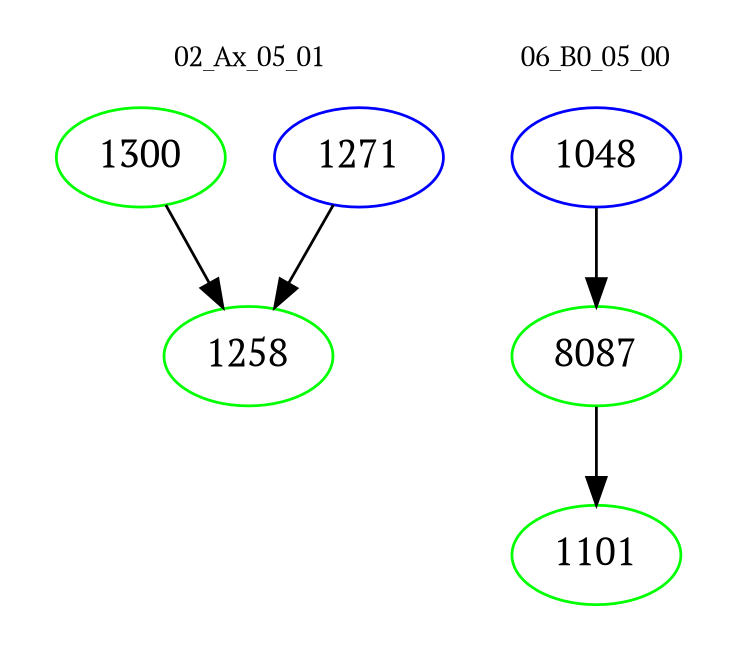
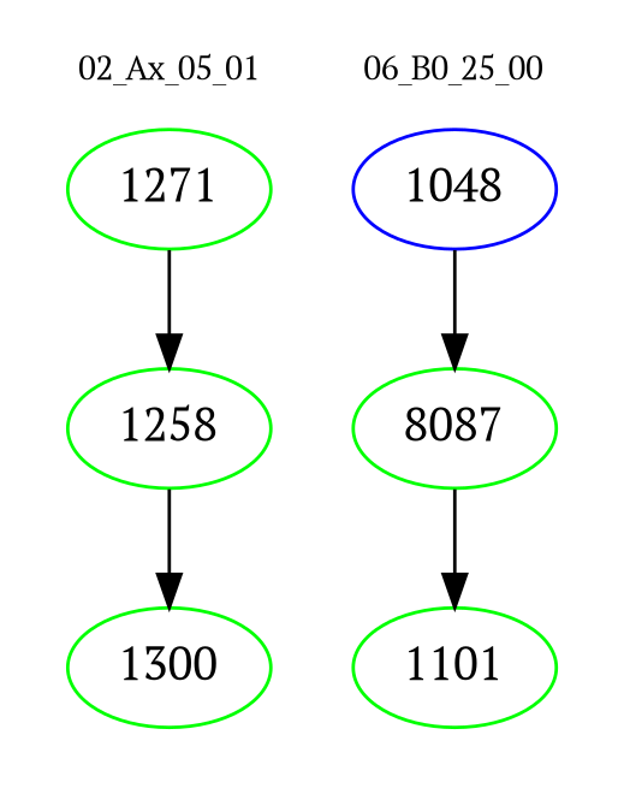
  digraph {
    fontname="PT Serif"
    node [color=green fontname="PT Serif"]
    edge [color=black fontname="PT Serif"]
-   n1 [color=blue label=1271]
+   n1 [label=1271]
    n2 [label=1258]
    n3 [label=1300]
    n4 [color=blue label=1048]
    n5 [label=8087]
    n6 [label=1101]
    subgraph cluster_1 {
      color=white
      fontsize=10
      label="02_Ax_05_01"
      n1
      n2
      n3
    }
    subgraph cluster_2 {
      color=white
      fontsize=10
-     label="06_B0_05_00"
+     label="06_B0_25_00"
      n4
      n5
      n6
    }
    n1 -> n2
-   n3 -> n2
+   n2 -> n3
    n4 -> n5
    n5 -> n6
  }
